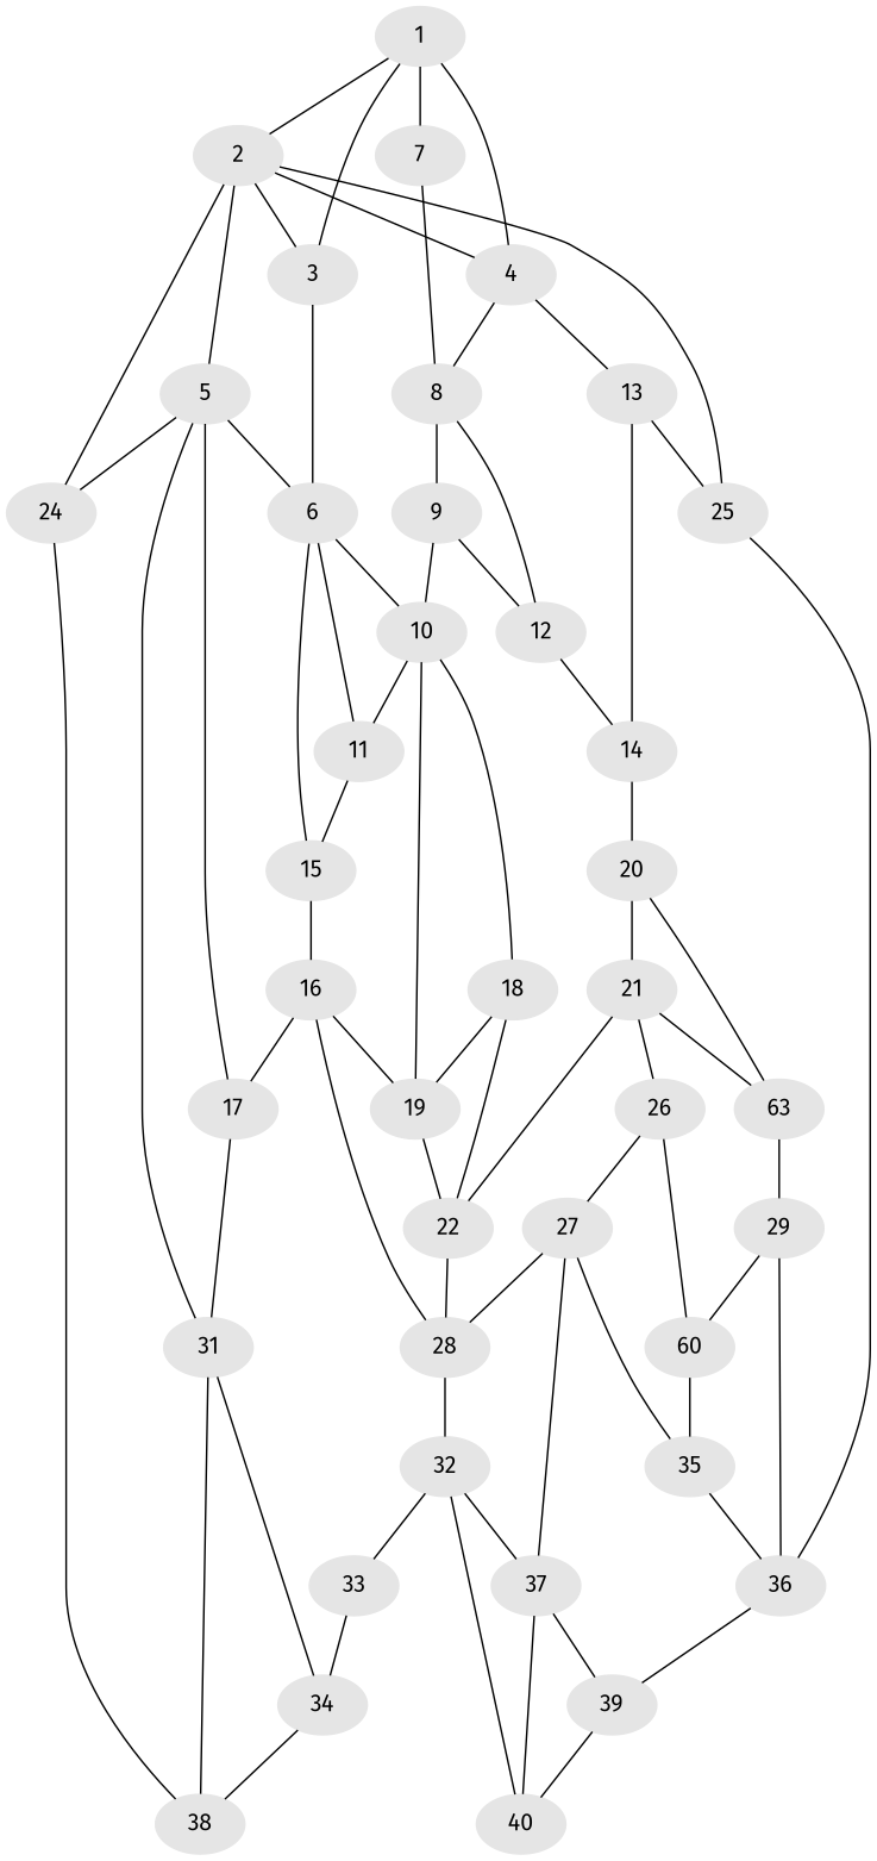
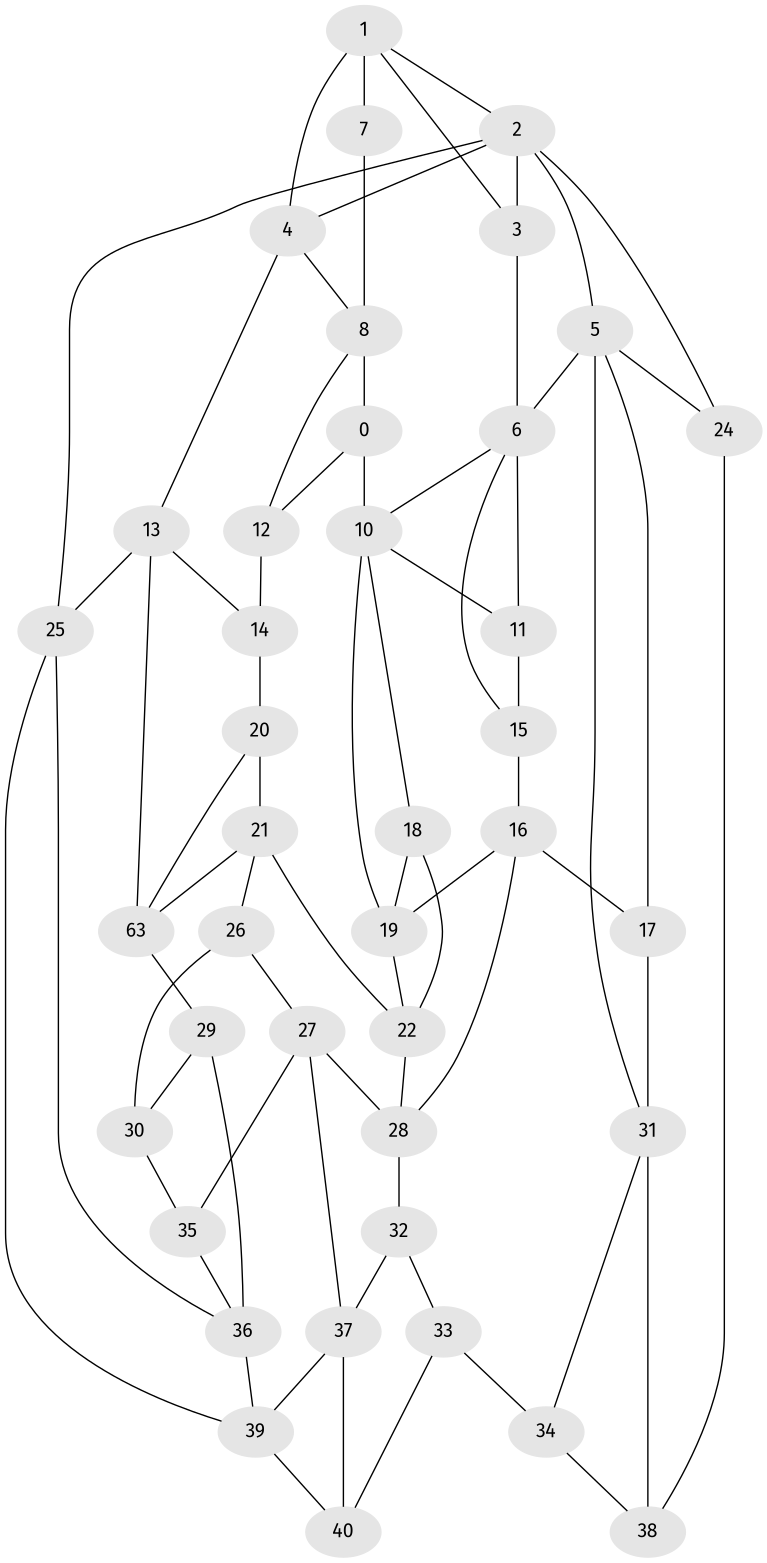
  graph {
    fontname="Fira Sans"
    node [color=gray90 fontname="Fira Sans" style=filled]
    edge [fontname="Fira Sans" weight=1.0]
    1
    2
    3
    4
    7
    5
    24
    25
    6
    8
    13
    17
    31
    38
    36
    39
    10
    11
    15
-   9
+   9 [label=0]
    12
    14
    n23 [label=63]
    34
    18
    19
    16
    22
    20
    29
    21
    28
    32
    26
    27
-   30 [label=60]
+   30
    40
    35
    37
    33
    1 -- 2
    1 -- 3
    1 -- 4
    1 -- 7 [weight=2.0]
    2 -- 3
    2 -- 4
    2 -- 5
    2 -- 24 [weight=2.0]
    2 -- 25 [weight=2.0]
    3 -- 6 [weight=2.0]
    4 -- 8
    4 -- 13
    7 -- 8
    5 -- 24
    5 -- 6
    5 -- 17
    5 -- 31
    24 -- 38 [weight=2.0]
    25 -- 36
+   25 -- 39
    6 -- 10
    6 -- 11
    6 -- 15
    8 -- 9 [weight=3.0]
    8 -- 12
    13 -- 25
    13 -- 14
+   13 -- n23
    17 -- 31 [weight=2.0]
    31 -- 38 [weight=2.0]
    31 -- 34
    36 -- 39
    39 -- 40
    10 -- 11
    10 -- 18
    10 -- 19
    11 -- 15
    15 -- 16
    9 -- 10 [weight=2.0]
    9 -- 12
    12 -- 14 [weight=2.0]
    14 -- 20 [weight=3.0]
    n23 -- 29 [weight=2.0]
    34 -- 38
    18 -- 19
    18 -- 22
    19 -- 22
    16 -- 17 [weight=2.0]
    16 -- 19
    16 -- 28
    22 -- 28
    20 -- n23
    20 -- 21 [weight=2.0]
    29 -- 36 [weight=2.0]
    29 -- 30 [weight=2.0]
    21 -- n23
    21 -- 22 [weight=2.0]
    21 -- 26
    28 -- 32 [weight=2.0]
    32 -- 37 [weight=2.0]
    32 -- 33 [weight=2.0]
    26 -- 27
    26 -- 30 [weight=2.0]
    27 -- 28 [weight=2.0]
    27 -- 35
    27 -- 37
    30 -- 35
    35 -- 36
    37 -- 39
    37 -- 40
    33 -- 34 [weight=2.0]
-   32 -- 40
+   33 -- 40
  }
